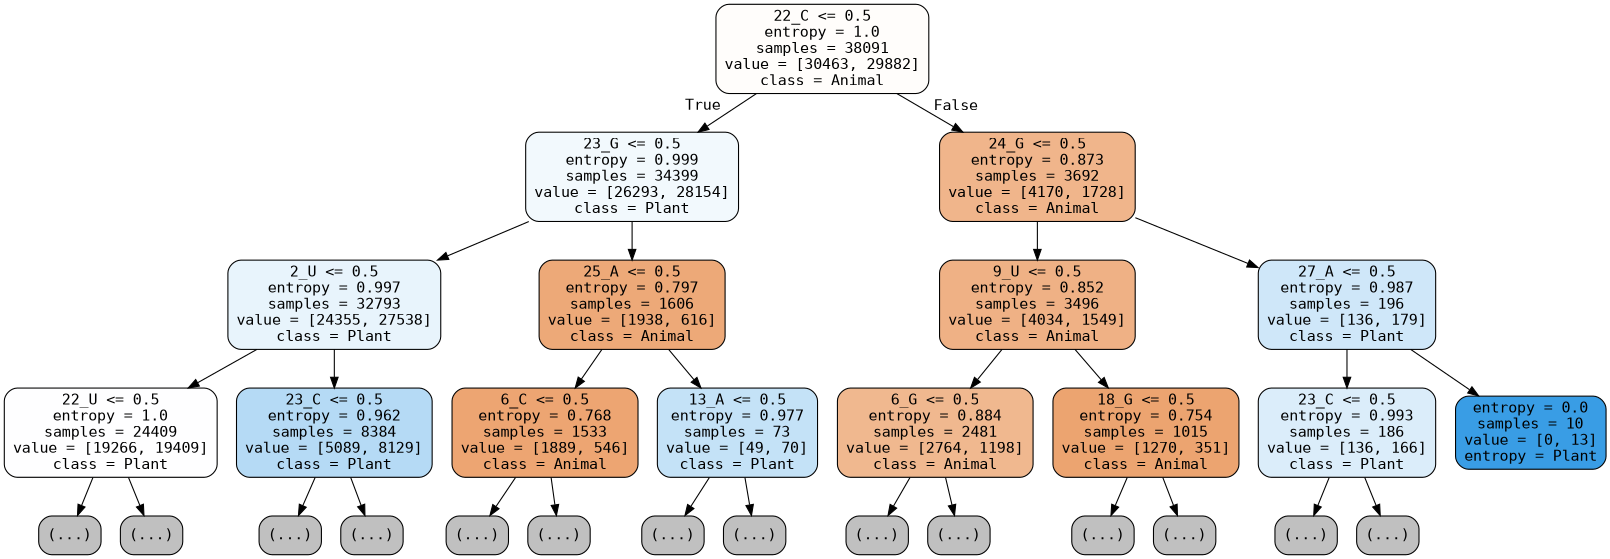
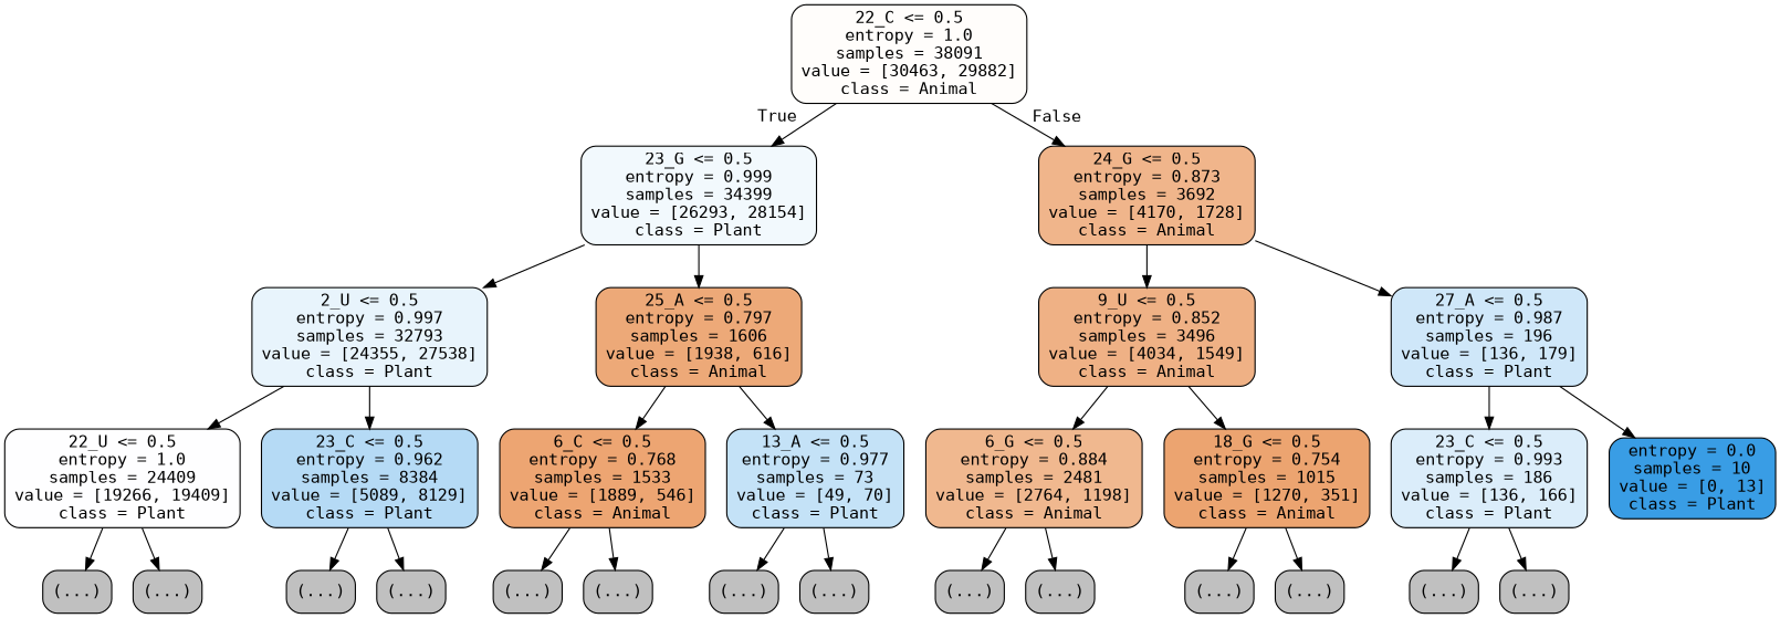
  digraph {
    fontname="DejaVu Sans Mono"
    node [color=black fillcolor="#C0C0C0" fontname="DejaVu Sans Mono" shape=box style="filled, rounded"]
    edge [fontname="DejaVu Sans Mono"]
    n1 [fillcolor="#fffdfb" label="22_C <= 0.5\nentropy = 1.0\nsamples = 38091\nvalue = [30463, 29882]\nclass = Animal"]
    n2 [fillcolor="#f2f9fd" label="23_G <= 0.5\nentropy = 0.999\nsamples = 34399\nvalue = [26293, 28154]\nclass = Plant"]
    n3 [fillcolor="#f0b58b" label="24_G <= 0.5\nentropy = 0.873\nsamples = 3692\nvalue = [4170, 1728]\nclass = Animal"]
    n4 [fillcolor="#e8f4fc" label="2_U <= 0.5\nentropy = 0.997\nsamples = 32793\nvalue = [24355, 27538]\nclass = Plant"]
    n5 [fillcolor="#eda978" label="25_A <= 0.5\nentropy = 0.797\nsamples = 1606\nvalue = [1938, 616]\nclass = Animal"]
    n6 [fillcolor="#fefeff" label="22_U <= 0.5\nentropy = 1.0\nsamples = 24409\nvalue = [19266, 19409]\nclass = Plant"]
    n7 [fillcolor="#b5daf5" label="23_C <= 0.5\nentropy = 0.962\nsamples = 8384\nvalue = [5089, 8129]\nclass = Plant"]
    n8 [label="(...)"]
    n9 [label="(...)"]
    n10 [label="(...)"]
    n11 [label="(...)"]
    n12 [fillcolor="#eda572" label="6_C <= 0.5\nentropy = 0.768\nsamples = 1533\nvalue = [1889, 546]\nclass = Animal"]
    n13 [fillcolor="#c4e2f7" label="13_A <= 0.5\nentropy = 0.977\nsamples = 73\nvalue = [49, 70]\nclass = Plant"]
    n14 [label="(...)"]
    n15 [label="(...)"]
    n16 [label="(...)"]
    n17 [label="(...)"]
    n18 [fillcolor="#efb185" label="9_U <= 0.5\nentropy = 0.852\nsamples = 3496\nvalue = [4034, 1549]\nclass = Animal"]
    n19 [fillcolor="#cfe7f9" label="27_A <= 0.5\nentropy = 0.987\nsamples = 196\nvalue = [136, 179]\nclass = Plant"]
    n20 [fillcolor="#f0b88f" label="6_G <= 0.5\nentropy = 0.884\nsamples = 2481\nvalue = [2764, 1198]\nclass = Animal"]
    n21 [fillcolor="#eca470" label="18_G <= 0.5\nentropy = 0.754\nsamples = 1015\nvalue = [1270, 351]\nclass = Animal"]
    n22 [label="(...)"]
    n23 [label="(...)"]
    n24 [label="(...)"]
    n25 [label="(...)"]
    n26 [fillcolor="#dbedfa" label="23_C <= 0.5\nentropy = 0.993\nsamples = 186\nvalue = [136, 166]\nclass = Plant"]
-   n27 [fillcolor="#399de5" label="entropy = 0.0\nsamples = 10\nvalue = [0, 13]\nentropy = Plant"]
+   n27 [fillcolor="#399de5" label="entropy = 0.0\nsamples = 10\nvalue = [0, 13]\nclass = Plant"]
    n28 [label="(...)"]
    n29 [label="(...)"]
    n1 -> n2 [headlabel=True labelangle=45 labeldistance=2.5]
    n1 -> n3 [headlabel=False labelangle=-45 labeldistance=2.5]
    n2 -> n4
    n2 -> n5
    n3 -> n18
    n3 -> n19
    n4 -> n6
    n4 -> n7
    n5 -> n12
    n5 -> n13
    n6 -> n8
    n6 -> n9
    n7 -> n10
    n7 -> n11
    n12 -> n14
    n12 -> n15
    n13 -> n16
    n13 -> n17
    n18 -> n20
    n18 -> n21
    n19 -> n26
    n19 -> n27
    n20 -> n22
    n20 -> n23
    n21 -> n24
    n21 -> n25
    n26 -> n28
    n26 -> n29
  }
